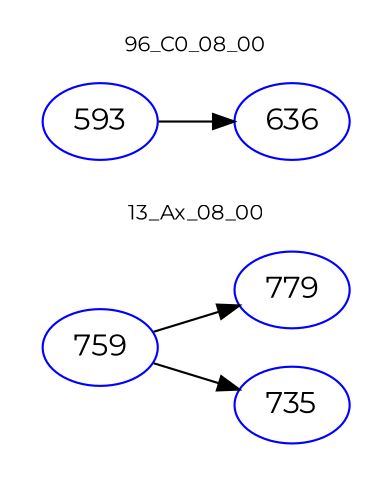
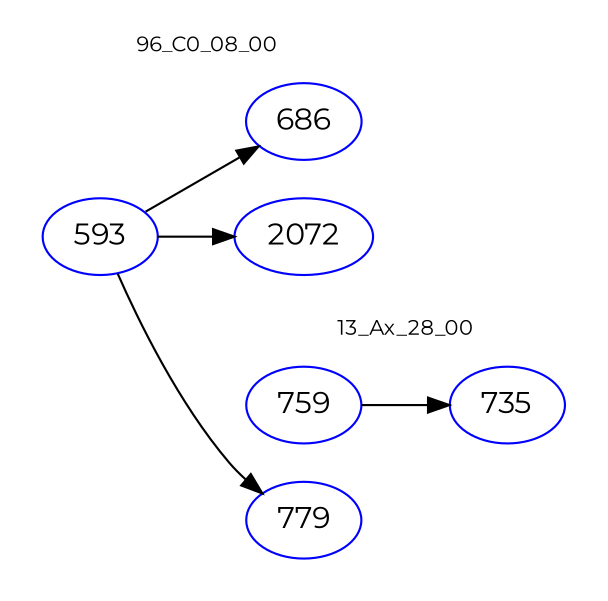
  digraph {
    fontname=Montserrat
    rankdir=LR
    node [color=blue fontname=Montserrat]
    edge [color=black fontname=Montserrat]
    n1 [label=759]
    n2 [label=735]
    n3 [label=779]
    n4 [label=593]
-   n6 [label=636]
+   n5 [label=2072]
+   n6 [label=686]
    subgraph cluster_1 {
      color=white
      fontsize=10
-     label="13_Ax_08_00"
+     label="13_Ax_28_00"
      n1
      n2
      n3
    }
    subgraph cluster_2 {
      color=white
      fontsize=10
      label="96_C0_08_00"
      n4
+     n5
      n6
    }
    n1 -> n2
-   n1 -> n3
+   n4 -> n3
+   n4 -> n5
    n4 -> n6
  }
